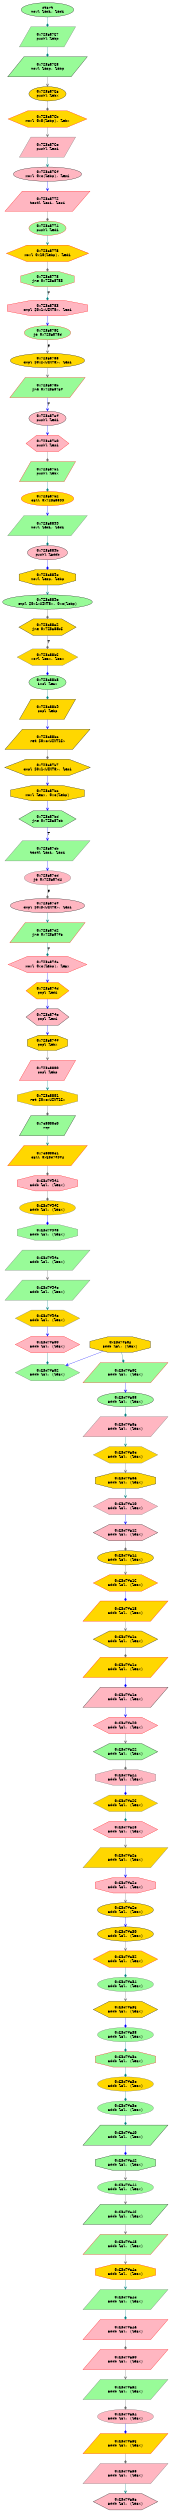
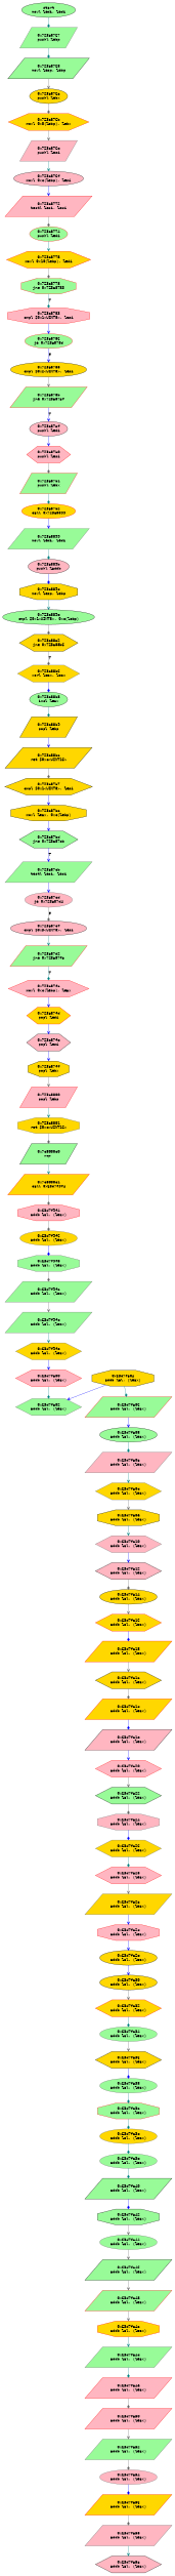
  digraph {
    fontname="DejaVu Sans Mono"
    node [color=black fillcolor=gold fontname="DejaVu Sans Mono" shape=parallelogram style=filled]
    edge [arrowhead=vee color=gray40 fontname="DejaVu Sans Mono"]
    n1 [fillcolor=palegreen label="start\nmovl %edi, %edi" shape=ellipse]
    n2 [color=gray40 fillcolor=palegreen label="0x723a8767\npushl %ebp"]
    n3 [fillcolor=palegreen label="0x723a8768\nmovl %esp, %ebp"]
    n4 [label="0x723a876a\npushl %ebx" shape=ellipse]
    n5 [color=red label="0x723a876b\nmovl 0x8(%ebp), %ebx" shape=hexagon]
    n6 [color=gray40 fillcolor=lightpink label="0x723a876e\npushl %esi"]
    n7 [fillcolor=lightpink label="0x723a876f\nmovl 0xc(%ebp), %esi" shape=ellipse]
    n8 [color=red fillcolor=lightpink label="0x723a8772\ntestl %esi, %esi"]
    n9 [color=red fillcolor=palegreen label="0x723a8774\npushl %edi" shape=ellipse]
    n10 [color=red label="0x723a8775\nmovl 0x10(%ebp), %edi" shape=hexagon]
    n11 [color=red fillcolor=palegreen label="0x723a8778\njne 0x723a8783" shape=octagon]
    n12 [color=red fillcolor=lightpink label="0x723a8783\ncmpl $0x1<UINT8>, %esi" shape=octagon]
    n13 [color=red fillcolor=palegreen label="0x723a8786\nje 0x723a878d" shape=ellipse]
    n14 [label="0x723a8788\ncmpl $0x2<UINT8>, %esi" shape=ellipse]
    n15 [color=red fillcolor=palegreen label="0x723a878b\njne 0x723a87af"]
    n16 [fillcolor=lightpink label="0x723a87af\npushl %edi" shape=ellipse]
    n17 [color=red fillcolor=lightpink label="0x723a87b0\npushl %esi" shape=hexagon]
    n18 [color=red fillcolor=palegreen label="0x723a87b1\npushl %ebx"]
    n19 [color=red label="0x723a87b2\ncall 0x723a8899" shape=ellipse]
    n20 [color=gray40 fillcolor=palegreen label="0x723a8899\nmovl %edi, %edi"]
    n21 [fillcolor=lightpink label="0x723a889b\npushl %addb" shape=ellipse]
    n22 [label="0x723a889c\nmovl %esp, %ebp" shape=octagon]
    n23 [fillcolor=palegreen label="0x723a889e\ncmpl $0x1<UINT8>, 0xc(%ebp)" shape=ellipse]
    n24 [label="0x723a88a2\njne 0x723a88b6" shape=hexagon]
    n25 [color=gray40 label="0x723a88b6\nxorl %eax, %eax" shape=hexagon]
    n26 [fillcolor=palegreen label="0x723a88b8\nincl %eax" shape=ellipse]
    n27 [label="0x723a88b9\npopl %ebp"]
    n28 [label="0x723a88ba\nret $0xc<UINT16>"]
    n29 [label="0x723a87b7\ncmpl $0x1<UINT8>, %esi" shape=hexagon]
    n30 [label="0x723a87ba\nmovl %eax, 0xc(%ebp)" shape=octagon]
    n31 [fillcolor=palegreen label="0x723a87bd\njne 0x723a87cb" shape=hexagon]
    n32 [color=gray40 fillcolor=palegreen label="0x723a87cb\ntestl %esi, %esi"]
    n33 [color=gray40 fillcolor=lightpink label="0x723a87cd\nje 0x723a87d4" shape=ellipse]
    n34 [fillcolor=lightpink label="0x723a87cf\ncmpl $0x3<UINT8>, %esi" shape=ellipse]
    n35 [color=red fillcolor=palegreen label="0x723a87d2\njne 0x723a87fa"]
    n36 [color=red fillcolor=lightpink label="0x723a87fa\nmovl 0xc(%ebp), %eax" shape=hexagon]
    n37 [color=red label="0x723a87fd\npopl %edi" shape=hexagon]
    n38 [fillcolor=lightpink label="0x723a87fe\npopl %esi" shape=hexagon]
    n39 [label="0x723a87ff\npopl %ebx" shape=octagon]
    n40 [color=red fillcolor=lightpink label="0x723a8800\npopl %ebp"]
    n41 [color=gray40 label="0x723a8801\nret $0xc<UINT16>" shape=octagon]
    n42 [fillcolor=palegreen label="0x7c8000c0\nnop "]
    n43 [color=red label="0x7c8000c1\ncall 0x63d7f9f4"]
    n44 [color=red fillcolor=lightpink label="0x63d7f9f4\naddb %al, (%eax)" shape=octagon]
    n45 [color=gray40 label="0x63d7f9f6\naddb %al, (%eax)" shape=ellipse]
    n46 [color=gray40 fillcolor=palegreen label="0x63d7f9f8\naddb %al, (%eax)" shape=octagon]
    n47 [color=gray40 fillcolor=palegreen label="0x63d7f9fa\naddb %al, (%eax)"]
    n48 [color=gray40 fillcolor=palegreen label="0x63d7f9fc\naddb %al, (%eax)"]
    n49 [color=gray40 label="0x63d7f9fe\naddb %al, (%eax)" shape=hexagon]
    n50 [color=red fillcolor=lightpink label="0x63d7fa00\naddb %al, (%eax)" shape=hexagon]
    n51 [color=gray40 fillcolor=palegreen label="0x63d7fa02\naddb %al, (%eax)" shape=hexagon]
    n52 [label="0x63d7fa04\naddb %al, (%eax)" shape=octagon]
    n53 [color=red fillcolor=palegreen label="0x63d7fa06\naddb %al, (%eax)"]
    n54 [fillcolor=palegreen label="0x63d7fa08\naddb %al, (%eax)" shape=ellipse]
    n55 [color=gray40 fillcolor=lightpink label="0x63d7fa0a\naddb %al, (%eax)"]
    n56 [color=gray40 label="0x63d7fa0c\naddb %al, (%eax)" shape=hexagon]
    n57 [label="0x63d7fa0e\naddb %al, (%eax)" shape=octagon]
    n58 [color=gray40 fillcolor=lightpink label="0x63d7fa10\naddb %al, (%eax)" shape=hexagon]
    n59 [fillcolor=lightpink label="0x63d7fa12\naddb %al, (%eax)" shape=hexagon]
    n60 [label="0x63d7fa14\naddb %al, (%eax)" shape=ellipse]
    n61 [color=red label="0x63d7fa16\naddb %al, (%eax)" shape=hexagon]
    n62 [color=red label="0x63d7fa18\naddb %al, (%eax)"]
    n63 [label="0x63d7fa1a\naddb %al, (%eax)" shape=hexagon]
    n64 [color=red label="0x63d7fa1c\naddb %al, (%eax)"]
    n65 [fillcolor=lightpink label="0x63d7fa1e\naddb %al, (%eax)"]
    n66 [color=red fillcolor=lightpink label="0x63d7fa20\naddb %al, (%eax)" shape=hexagon]
    n67 [fillcolor=palegreen label="0x63d7fa22\naddb %al, (%eax)" shape=hexagon]
    n68 [color=gray40 fillcolor=lightpink label="0x63d7fa24\naddb %al, (%eax)" shape=octagon]
    n69 [color=gray40 label="0x63d7fa26\naddb %al, (%eax)" shape=hexagon]
    n70 [color=red fillcolor=lightpink label="0x63d7fa28\naddb %al, (%eax)" shape=hexagon]
    n71 [color=gray40 label="0x63d7fa2a\naddb %al, (%eax)"]
    n72 [color=red fillcolor=lightpink label="0x63d7fa2c\naddb %al, (%eax)" shape=octagon]
    n73 [label="0x63d7fa2e\naddb %al, (%eax)" shape=ellipse]
    n74 [label="0x63d7fa30\naddb %al, (%eax)" shape=ellipse]
    n75 [color=red label="0x63d7fa32\naddb %al, (%eax)" shape=hexagon]
    n76 [color=gray40 fillcolor=palegreen label="0x63d7fa34\naddb %al, (%eax)" shape=ellipse]
    n77 [label="0x63d7fa36\naddb %al, (%eax)" shape=hexagon]
    n78 [color=gray40 fillcolor=palegreen label="0x63d7fa38\naddb %al, (%eax)" shape=ellipse]
    n79 [color=red fillcolor=palegreen label="0x63d7fa3a\naddb %al, (%eax)" shape=octagon]
    n80 [color=gray40 label="0x63d7fa3c\naddb %al, (%eax)" shape=ellipse]
    n81 [color=gray40 fillcolor=palegreen label="0x63d7fa3e\naddb %al, (%eax)" shape=ellipse]
    n82 [fillcolor=palegreen label="0x63d7fa40\naddb %al, (%eax)"]
    n83 [fillcolor=palegreen label="0x63d7fa42\naddb %al, (%eax)" shape=octagon]
    n84 [color=gray40 fillcolor=palegreen label="0x63d7fa44\naddb %al, (%eax)" shape=ellipse]
    n85 [fillcolor=palegreen label="0x63d7fa46\naddb %al, (%eax)"]
    n86 [color=red fillcolor=palegreen label="0x63d7fa48\naddb %al, (%eax)"]
    n87 [color=red label="0x63d7fa4a\naddb %al, (%eax)" shape=octagon]
    n88 [color=gray40 fillcolor=palegreen label="0x63d7fa4c\naddb %al, (%eax)"]
    n89 [color=red fillcolor=lightpink label="0x63d7fa4e\naddb %al, (%eax)"]
    n90 [color=red fillcolor=lightpink label="0x63d7fa50\naddb %al, (%eax)"]
    n91 [color=gray40 fillcolor=palegreen label="0x63d7fa52\naddb %al, (%eax)"]
    n92 [color=gray40 fillcolor=lightpink label="0x63d7fa54\naddb %al, (%eax)" shape=ellipse]
    n93 [color=red label="0x63d7fa56\naddb %al, (%eax)"]
    n94 [color=gray40 fillcolor=lightpink label="0x63d7fa58\naddb %al, (%eax)"]
    n95 [fillcolor=lightpink label="0x63d7fa5a\naddb %al, (%eax)" shape=hexagon]
    n1 -> n2 [arrowhead=diamond color=teal]
    n2 -> n3 [arrowhead=diamond color=teal]
    n3 -> n4
    n4 -> n5 [arrowhead=diamond]
    n5 -> n6
    n6 -> n7 [color=teal]
    n7 -> n8 [color=blue]
    n8 -> n9 [arrowhead=diamond]
    n9 -> n10 [color=teal]
    n10 -> n11 [arrowhead=diamond]
    n11 -> n12 [arrowhead=diamond color=teal label=T]
    n12 -> n13 [color=blue]
-   n13 -> n14 [label=F]
+   n13 -> n14 [color=blue label=F]
    n14 -> n15
    n15 -> n16 [color=blue label=T]
    n16 -> n17 [color=blue]
    n17 -> n18 [arrowhead=diamond]
    n18 -> n19 [arrowhead=diamond color=teal]
    n19 -> n20 [color=blue]
    n20 -> n21 [arrowhead=diamond color=teal]
    n21 -> n22 [arrowhead=diamond color=blue]
    n22 -> n23 [color=teal]
    n23 -> n24 [arrowhead=diamond]
    n24 -> n25 [arrowhead=diamond label=T]
    n25 -> n26 [arrowhead=diamond color=blue]
    n26 -> n27 [arrowhead=diamond color=teal]
    n27 -> n28 [color=blue]
    n28 -> n29 [arrowhead=diamond]
    n29 -> n30 [color=blue]
    n30 -> n31 [color=blue]
    n31 -> n32 [color=blue label=T]
    n32 -> n33 [color=blue]
    n33 -> n34 [arrowhead=diamond label=F]
    n34 -> n35 [color=teal]
    n35 -> n36 [arrowhead=diamond color=teal label=T]
    n36 -> n37 [color=blue]
    n37 -> n38 [color=blue]
    n38 -> n39 [color=blue]
    n39 -> n40
    n40 -> n41 [color=teal]
    n41 -> n42 [arrowhead=diamond]
    n42 -> n43 [color=teal]
    n43 -> n44 [arrowhead=diamond]
    n44 -> n45 [arrowhead=diamond]
    n45 -> n46 [arrowhead=diamond color=blue]
+   n46 -> n47 [arrowhead=diamond]
    n47 -> n48
    n48 -> n49 [color=teal]
    n49 -> n50 [color=blue]
    n50 -> n51 [arrowhead=diamond color=teal]
    n52 -> n51 [color=blue]
    n52 -> n53 [arrowhead=diamond color=teal]
    n53 -> n54 [color=blue]
    n54 -> n55 [arrowhead=diamond color=teal]
    n55 -> n56 [color=teal]
    n56 -> n57
    n57 -> n58 [color=teal]
    n58 -> n59 [color=blue]
    n59 -> n60 [arrowhead=diamond]
    n60 -> n61
    n61 -> n62 [arrowhead=diamond color=blue]
    n62 -> n63
    n63 -> n64 [arrowhead=diamond]
    n64 -> n65 [arrowhead=diamond color=blue]
    n65 -> n66 [color=blue]
    n66 -> n67
    n67 -> n68 [arrowhead=diamond]
    n68 -> n69 [arrowhead=diamond color=blue]
    n69 -> n70 [arrowhead=diamond color=teal]
    n70 -> n71
    n71 -> n72 [color=blue]
-   n72 -> n73
+   n72 -> n73 [color=blue]
    n73 -> n74 [color=blue]
    n74 -> n75
    n75 -> n76 [arrowhead=diamond color=teal]
    n76 -> n77
    n77 -> n78 [arrowhead=diamond color=blue]
    n78 -> n79 [arrowhead=diamond color=teal]
    n79 -> n80 [arrowhead=diamond color=teal]
    n80 -> n81 [arrowhead=diamond color=teal]
    n81 -> n82 [arrowhead=diamond color=teal]
    n82 -> n83 [arrowhead=diamond color=blue]
    n83 -> n84
    n84 -> n85
    n85 -> n86
    n86 -> n87
    n87 -> n88 [color=teal]
    n88 -> n89 [arrowhead=diamond color=teal]
    n89 -> n90 [arrowhead=diamond]
    n90 -> n91
    n91 -> n92 [arrowhead=diamond]
    n92 -> n93 [arrowhead=diamond color=blue]
    n93 -> n94 [arrowhead=diamond]
    n94 -> n95 [color=teal]
  }
